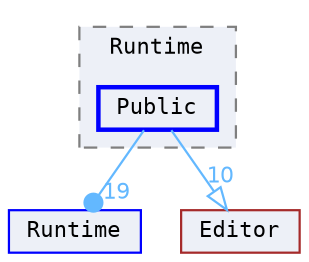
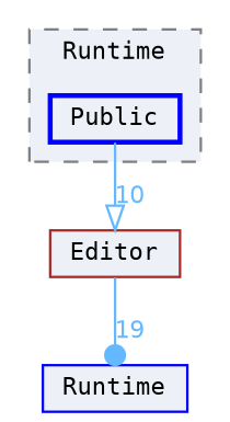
  digraph {
    compound=true
    fontname="DejaVu Sans Mono"
    node [color=blue fillcolor="#edf0f7" fontname="DejaVu Sans Mono" fontsize=10 shape=box style=filled]
    edge [color=steelblue1 fontcolor=steelblue1 fontname="DejaVu Sans Mono" fontsize=10 labeldistance=1.5 labelfontname=Helvetica labelfontsize=10]
    n1 [height=0.2 label=Public style="filled,bold" width=0.4]
    n2 [height=0.2 label=Runtime width=0.4]
    n3 [color=brown height=0.2 label=Editor width=0.4]
    subgraph cluster_1 {
      bgcolor="#edf0f7"
      fontsize=10
      label=Runtime
      pencolor=grey50
      style="filled,dashed"
      n1
    }
-   n1 -> n2 [arrowhead=dot headlabel=19]
+   n3 -> n2 [arrowhead=dot headlabel=19]
    n1 -> n3 [arrowhead=onormal headlabel=10]
  }
